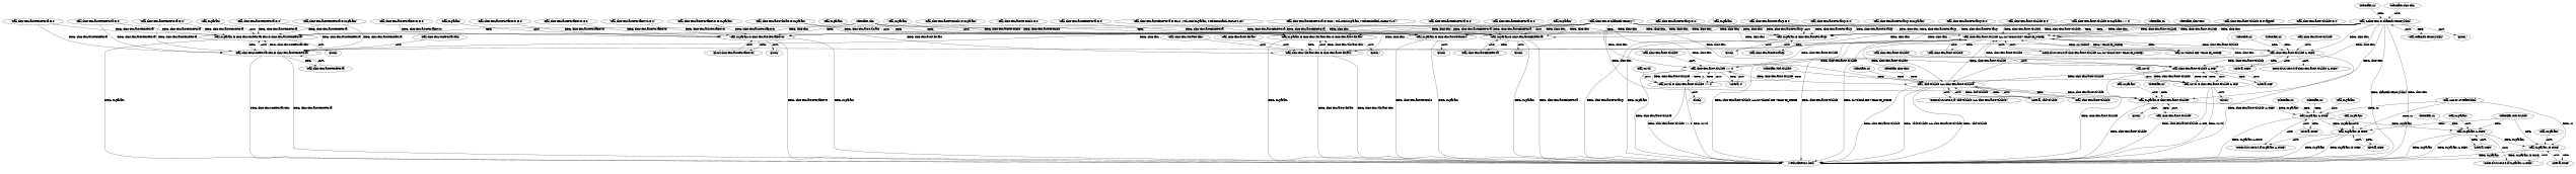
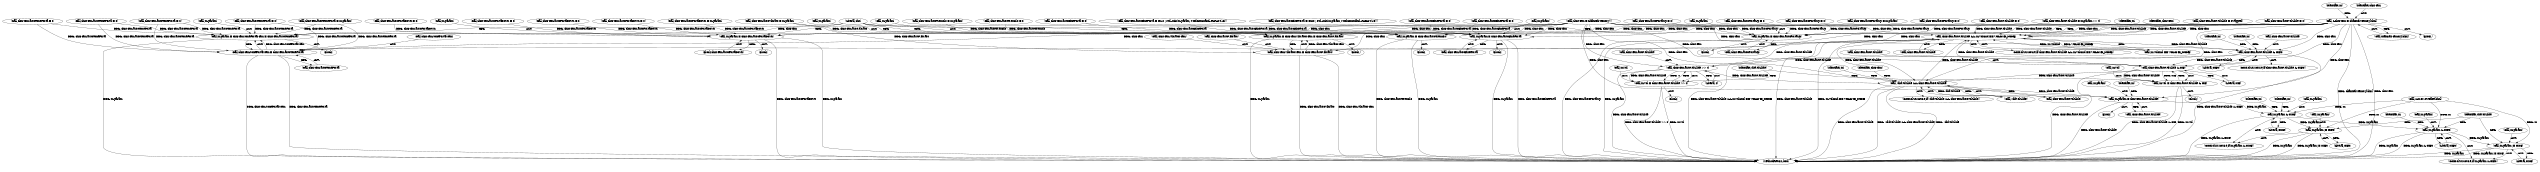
  digraph {
    n1 [label="(Call,&chnMem = channelMemory[chn])"]
    n2 [label="(Call,chnMem.autoVolSlide && m.volcmd == VOLCMD_NONE)"]
    n3 [label="(Call,chnMem.autoVolSlide & 0xF0)"]
    n4 [label="(Call,!didVolSlide && chnMem.autoVolSlide)"]
    n5 [label="(Call,m.param = chnMem.autoVolSlide)"]
    n6 [label="(Call,chnMem.autoVolSlide & 0xF)"]
    n7 [label="(Call,m.param = chnMem.autoPortaUp)"]
    n8 [label="(Call,m.param = chnMem.autoPortaDown)"]
    n9 [label="(Call,m.param = chnMem.autoFinePorta)"]
    n10 [label="(Call,m.param = chnMem.tonePortaMem = chnMem.autoTonePorta)"]
    n11 [label="(Call,chnMem.tonePortaMem = chnMem.autoTonePorta)"]
    n12 [label="(Call,m.param = chnMem.vibratoMem = chnMem.autoVibrato)"]
    n13 [label="(Call,chnMem.vibratoMem = chnMem.autoVibrato)"]
    n14 [label="(Call,m.param = chnMem.autoTremolo)"]
    n15 [label="(MethodReturn,bool)"]
    n16 [label="(Call,channelMemory[chn])"]
    n17 [label="(Block,)"]
    n18 [label="(Call,m.volcmd == VOLCMD_NONE)"]
    n19 [label="(ControlStructure,if(chnMem.autoVolSlide && m.volcmd == VOLCMD_NONE))"]
    n20 [label="(Call,chnMem.autoVolSlide)"]
    n21 [label="(Call,chnMem.autoVolSlide >> 4)"]
    n22 [label="(ControlStructure,if(chnMem.autoVolSlide & 0xF0))"]
    n23 [label="(Literal,0xF0)"]
    n24 [label="(Call,m.vol = chnMem.autoVolSlide >> 4)"]
    n25 [label="(Literal,4)"]
    n26 [label="(ControlStructure,if(!didVolSlide && chnMem.autoVolSlide))"]
-   n27 [label="(Literal,!didVolSlide)"]
+   n27 [label="(Call,!didVolSlide)"]
    n28 [label="(Call,chnMem.autoVolSlide)"]
    n29 [label="(Call,m.param & 0x0F)"]
    n30 [label="(Block,)"]
    n31 [label="(Call,chnMem.autoVolSlide)"]
    n32 [label="(Call,m.vol = chnMem.autoVolSlide & 0xF)"]
    n33 [label="(Literal,0xF)"]
    n34 [label="(Block,)"]
    n35 [label="(Call,chnMem.autoPortaUp)"]
    n36 [label="(Block,chnMem.autoPortaDown)"]
    n37 [label="(Block,)"]
    n38 [label="(Call,chnMem.autoFinePorta)"]
    n39 [label="(Block,)"]
    n40 [label="(Block,)"]
    n41 [label="(Call,chnMem.autoTonePorta)"]
    n42 [label="(Block,)"]
    n43 [label="(Block,)"]
    n44 [label="(Block,)"]
    n45 [label="(Call,m.param |= 0xF0)"]
    n46 [label="(Call,m.param & 0xF0)"]
    n47 [label="(ControlStructure,if(m.param & 0x0F))"]
    n48 [label="(Literal,0x0F)"]
    n49 [label="(Literal,0xF0)"]
    n50 [label="(Call,m.param |= 0x0F)"]
    n51 [label="(Literal,0xF0)"]
    n52 [label="(ControlStructure,if(m.param & 0xF0))"]
    n53 [label="(Literal,0x0F)"]
    n54 [label="(Block,)"]
    n55 [label="(Call,chnMem.autoVibrato)"]
    n56 [label="(Identifier,m)"]
    n57 [label="(Call,chnMem.autoPortaUp = m.param)"]
    n58 [label="(Identifier,m)"]
    n59 [label="(Call,chnMem.autoFinePorta = 0)"]
    n60 [label="(Call,chnMem.autoPortaDown = 0)"]
    n61 [label="(Call,chnMem.autoPortaDown = m.param)"]
    n62 [label="(Call,chnMem.autoVolSlide)"]
    n63 [label="(Call,m.param)"]
    n64 [label="(Call,chnMem.autoFinePorta = 0x10 | std::min(m.param, ModCommand::PARAM(15)))"]
    n65 [label="(Identifier,didVolSlide)"]
    n66 [label="(Identifier,chnMem)"]
    n67 [label="(Identifier,m)"]
    n68 [label="(Call,m.param)"]
    n69 [label="(Call,chnMem.tonePortaMem)"]
    n70 [label="(Call,chnMem.autoVolSlide = swapped)"]
    n71 [label="(Identifier,m)"]
    n72 [label="(Call,chnMem.autoTonePorta = m.param)"]
    n73 [label="(Call,chnMem.autoTremolo = m.param)"]
    n74 [label="(Call,m.param)"]
    n75 [label="(Identifier,chnMem)"]
    n76 [label="(Call,chnMem.autoFinePorta = 0x20 | std::min(m.param, ModCommand::PARAM(15)))"]
    n77 [label="(Identifier,m)"]
    n78 [label="(Call,chnMem.autoTremolo = 0)"]
    n79 [label="(Call,&m = rowBase[chn])"]
    n80 [label="(Identifier,m)"]
    n81 [label="(Call,chnMem.autoVolSlide)"]
    n82 [label="(Call,m.vol)"]
    n83 [label="(Call,chnMem.autoVolSlide = 0)"]
    n84 [label="(Identifier,chnMem)"]
    n85 [label="(Identifier,m)"]
    n86 [label="(Call,chnMem.autoVolSlide = 0)"]
    n87 [label="(Call,chnMem.autoVolSlide = m.param >> 4)"]
    n88 [label="(Call,chnMem.autoFinePorta = 0)"]
    n89 [label="(Call,m.vol)"]
    n90 [label="(Call,chnMem.autoTonePorta = 0)"]
-   n91 [label="(Identifier,chn)"]
+   n91 [label="(Literal,chn)"]
    n92 [label="(Call,chnMem.autoTonePorta = 0)"]
    n93 [label="(Call,m.param)"]
    n94 [label="(Call,chnMem.autoVolSlide)"]
    n95 [label="(Call,chnMem.autoVibrato = m.param)"]
    n96 [label="(Call,chnMem.autoTonePorta = 0)"]
    n97 [label="(Call,m.param)"]
    n98 [label="(Identifier,m)"]
    n99 [label="(Call,chnMem.autoFinePorta = 0)"]
    n100 [label="(Call,chnMem.autoPortaDown = 0)"]
    n101 [label="(Identifier,m)"]
    n102 [label="(Call,m.param)"]
    n103 [label="(Call,chnMem = ChannelMemory())"]
    n104 [label="(Call,chnMem.vibratoMem)"]
    n105 [label="(Identifier,didVolSlide)"]
    n106 [label="(Call,chnMem.autoPortaUp = 0)"]
    n107 [label="(Call,chnMem.autoPortaDown = 0)"]
    n108 [label="(Call,m.param)"]
    n109 [label="(Call,m.param)"]
    n110 [label="(Call,m.param)"]
    n111 [label="(Call,chnMem.autoPortaUp = 0)"]
    n112 [label="(Call,chnMem.autoTonePorta = 0)"]
    n113 [label="(Call,m.param)"]
    n114 [label="(Call,chnMem.autoPortaUp = 0)"]
    n115 [label="(Call,chnMem.autoPortaDown = 0)"]
    n116 [label="(Call,m.param)"]
    n117 [label="(Call,chnMem.autoPortaUp = 0)"]
    n1 -> n2 [label="DDG: chnMem"]
    n1 -> n3 [label="DDG: chnMem"]
    n1 -> n4 [label="DDG: chnMem"]
    n1 -> n5 [label="DDG: chnMem"]
    n1 -> n6 [label="DDG: chnMem"]
    n1 -> n7 [label="DDG: chnMem"]
    n1 -> n8 [label="DDG: chnMem"]
    n1 -> n9 [label="DDG: chnMem"]
    n1 -> n10 [label="DDG: chnMem"]
    n1 -> n11 [label="DDG: chnMem"]
    n1 -> n12 [label="DDG: chnMem"]
    n1 -> n13 [label="DDG: chnMem"]
    n1 -> n14 [label="DDG: chnMem"]
    n1 -> n15 [label="DDG: channelMemory[chn]"]
    n1 -> n15 [label="DDG: chnMem"]
    n1 -> n16 [label="CFG: "]
    n1 -> n17 [label="AST: "]
    n2 -> n3 [label="DDG: chnMem.autoVolSlide"]
    n2 -> n4 [label="DDG: chnMem.autoVolSlide"]
    n2 -> n15 [label="DDG: chnMem.autoVolSlide && m.volcmd == VOLCMD_NONE"]
    n2 -> n15 [label="DDG: chnMem.autoVolSlide"]
    n2 -> n15 [label="DDG: m.volcmd == VOLCMD_NONE"]
    n2 -> n18 [label="CFG: "]
    n2 -> n19 [label="AST: "]
    n2 -> n20 [label="CFG: "]
    n3 -> n6 [label="DDG: chnMem.autoVolSlide"]
    n3 -> n15 [label="DDG: chnMem.autoVolSlide & 0xF0"]
    n3 -> n21 [label="DDG: chnMem.autoVolSlide"]
    n3 -> n22 [label="AST: "]
    n3 -> n23 [label="CFG: "]
    n4 -> n2 [label="DDG: chnMem.autoVolSlide"]
    n4 -> n5 [label="DDG: chnMem.autoVolSlide"]
    n4 -> n15 [label="DDG: !didVolSlide"]
    n4 -> n15 [label="DDG: chnMem.autoVolSlide"]
    n4 -> n15 [label="DDG: !didVolSlide && chnMem.autoVolSlide"]
    n4 -> n26 [label="AST: "]
    n4 -> n27 [label="CFG: "]
    n4 -> n28 [label="CFG: "]
    n5 -> n15 [label="DDG: chnMem.autoVolSlide"]
    n5 -> n29 [label="DDG: m.param"]
    n5 -> n30 [label="AST: "]
    n5 -> n31 [label="CFG: "]
    n6 -> n2 [label="DDG: chnMem.autoVolSlide"]
    n6 -> n4 [label="DDG: chnMem.autoVolSlide"]
    n6 -> n15 [label="DDG: chnMem.autoVolSlide"]
    n6 -> n32 [label="AST: "]
    n6 -> n32 [label="DDG: chnMem.autoVolSlide"]
    n6 -> n32 [label="DDG: 0xF"]
    n6 -> n33 [label="CFG: "]
    n7 -> n15 [label="DDG: chnMem.autoPortaUp"]
    n7 -> n15 [label="DDG: m.param"]
    n7 -> n34 [label="AST: "]
    n7 -> n35 [label="CFG: "]
    n8 -> n15 [label="DDG: chnMem.autoPortaDown"]
    n8 -> n15 [label="DDG: m.param"]
    n8 -> n36 [label="CFG: "]
    n8 -> n37 [label="AST: "]
    n9 -> n15 [label="DDG: m.param"]
    n9 -> n15 [label="DDG: chnMem.autoFinePorta"]
    n9 -> n38 [label="CFG: "]
    n9 -> n39 [label="AST: "]
    n10 -> n11 [label="CFG: "]
    n10 -> n15 [label="DDG: m.param"]
    n10 -> n40 [label="AST: "]
    n11 -> n10 [label="AST: "]
    n11 -> n10 [label="DDG: chnMem.tonePortaMem"]
    n11 -> n15 [label="DDG: chnMem.tonePortaMem"]
    n11 -> n15 [label="DDG: chnMem.autoTonePorta"]
    n11 -> n41 [label="CFG: "]
    n12 -> n13 [label="CFG: "]
    n12 -> n15 [label="DDG: m.param"]
    n12 -> n42 [label="AST: "]
    n13 -> n12 [label="AST: "]
    n13 -> n12 [label="DDG: chnMem.vibratoMem"]
    n13 -> n15 [label="DDG: chnMem.autoVibrato"]
    n13 -> n15 [label="DDG: chnMem.vibratoMem"]
    n14 -> n15 [label="DDG: chnMem.autoTremolo"]
    n14 -> n15 [label="DDG: m.param"]
    n14 -> n43 [label="AST: "]
    n16 -> n1 [label="AST: "]
    n18 -> n2 [label="AST: "]
    n18 -> n2 [label="DDG: m.volcmd"]
    n18 -> n2 [label="DDG: VOLCMD_NONE"]
    n20 -> n2 [label="AST: "]
    n21 -> n2 [label="DDG: chnMem.autoVolSlide"]
    n21 -> n4 [label="DDG: chnMem.autoVolSlide"]
    n21 -> n15 [label="DDG: chnMem.autoVolSlide"]
    n21 -> n24 [label="AST: "]
    n21 -> n24 [label="DDG: chnMem.autoVolSlide"]
    n21 -> n24 [label="DDG: 4"]
    n21 -> n25 [label="CFG: "]
    n23 -> n3 [label="AST: "]
    n24 -> n15 [label="DDG: m.vol"]
    n24 -> n15 [label="DDG: chnMem.autoVolSlide >> 4"]
    n24 -> n21 [label="CFG: "]
    n24 -> n44 [label="AST: "]
    n25 -> n21 [label="AST: "]
    n27 -> n4 [label="AST: "]
    n27 -> n4 [label="DDG: didVolSlide"]
    n28 -> n4 [label="AST: "]
    n29 -> n15 [label="DDG: m.param & 0x0F"]
    n29 -> n45 [label="DDG: m.param"]
    n29 -> n46 [label="DDG: m.param"]
    n29 -> n47 [label="AST: "]
    n29 -> n48 [label="CFG: "]
    n31 -> n5 [label="AST: "]
    n32 -> n6 [label="CFG: "]
    n32 -> n15 [label="DDG: chnMem.autoVolSlide & 0xF"]
    n32 -> n15 [label="DDG: m.vol"]
    n32 -> n54 [label="AST: "]
    n33 -> n6 [label="AST: "]
    n35 -> n7 [label="AST: "]
    n36 -> n8 [label="AST: "]
    n38 -> n9 [label="AST: "]
    n41 -> n11 [label="AST: "]
    n45 -> n15 [label="DDG: m.param"]
    n45 -> n15 [label="DDG: m.param |= 0xF0"]
    n45 -> n47 [label="AST: "]
    n45 -> n49 [label="CFG: "]
    n46 -> n15 [label="DDG: m.param"]
    n46 -> n15 [label="DDG: m.param & 0xF0"]
    n46 -> n50 [label="DDG: m.param"]
    n46 -> n51 [label="CFG: "]
    n46 -> n52 [label="AST: "]
    n48 -> n29 [label="AST: "]
    n49 -> n45 [label="AST: "]
    n50 -> n15 [label="DDG: m.param"]
    n50 -> n15 [label="DDG: m.param |= 0x0F"]
    n50 -> n52 [label="AST: "]
    n50 -> n53 [label="CFG: "]
    n51 -> n46 [label="AST: "]
    n53 -> n50 [label="AST: "]
    n55 -> n13 [label="AST: "]
    n56 -> n46 [label="CFG: "]
    n57 -> n7 [label="DDG: chnMem.autoPortaUp"]
    n58 -> n29 [label="CFG: "]
    n59 -> n9 [label="DDG: chnMem.autoFinePorta"]
    n60 -> n8 [label="DDG: chnMem.autoPortaDown"]
    n61 -> n8 [label="DDG: chnMem.autoPortaDown"]
    n62 -> n21 [label="AST: "]
    n63 -> n5 [label="AST: "]
    n64 -> n9 [label="DDG: chnMem.autoFinePorta"]
    n65 -> n45 [label="CFG: "]
    n65 -> n46 [label="CFG: "]
    n65 -> n50 [label="CFG: "]
    n66 -> n2 [label="CFG: "]
    n67 -> n4 [label="CFG: "]
    n68 -> n29 [label="AST: "]
    n69 -> n11 [label="AST: "]
    n70 -> n2 [label="DDG: chnMem.autoVolSlide"]
    n71 -> n5 [label="CFG: "]
    n72 -> n10 [label="DDG: chnMem.autoTonePorta"]
    n72 -> n11 [label="DDG: chnMem.autoTonePorta"]
    n73 -> n14 [label="DDG: chnMem.autoTremolo"]
    n74 -> n45 [label="AST: "]
    n75 -> n4 [label="CFG: "]
    n76 -> n9 [label="DDG: chnMem.autoFinePorta"]
    n77 -> n3 [label="CFG: "]
    n78 -> n14 [label="DDG: chnMem.autoTremolo"]
    n79 -> n29 [label="DDG: m"]
    n79 -> n45 [label="DDG: m"]
+   n79 -> n46 [label="DDG: m"]
    n79 -> n50 [label="DDG: m"]
    n80 -> n1 [label="CFG: "]
    n81 -> n6 [label="AST: "]
    n82 -> n32 [label="AST: "]
    n83 -> n2 [label="DDG: chnMem.autoVolSlide"]
    n84 -> n1 [label="AST: "]
    n85 -> n3 [label="CFG: "]
    n86 -> n2 [label="DDG: chnMem.autoVolSlide"]
    n87 -> n2 [label="DDG: chnMem.autoVolSlide"]
    n88 -> n9 [label="DDG: chnMem.autoFinePorta"]
    n89 -> n24 [label="AST: "]
    n90 -> n10 [label="DDG: chnMem.autoTonePorta"]
    n90 -> n11 [label="DDG: chnMem.autoTonePorta"]
    n91 -> n7 [label="CFG: "]
    n91 -> n8 [label="CFG: "]
    n91 -> n9 [label="CFG: "]
    n91 -> n10 [label="CFG: "]
    n91 -> n12 [label="CFG: "]
    n91 -> n14 [label="CFG: "]
    n92 -> n10 [label="DDG: chnMem.autoTonePorta"]
    n92 -> n11 [label="DDG: chnMem.autoTonePorta"]
    n93 -> n14 [label="AST: "]
    n94 -> n3 [label="AST: "]
    n95 -> n12 [label="DDG: chnMem.autoVibrato"]
    n95 -> n13 [label="DDG: chnMem.autoVibrato"]
    n96 -> n10 [label="DDG: chnMem.autoTonePorta"]
    n96 -> n11 [label="DDG: chnMem.autoTonePorta"]
    n97 -> n50 [label="AST: "]
    n98 -> n29 [label="CFG: "]
    n99 -> n9 [label="DDG: chnMem.autoFinePorta"]
    n100 -> n8 [label="DDG: chnMem.autoPortaDown"]
    n101 -> n2 [label="CFG: "]
    n102 -> n12 [label="AST: "]
    n103 -> n2 [label="DDG: chnMem"]
    n103 -> n3 [label="DDG: chnMem"]
    n103 -> n4 [label="DDG: chnMem"]
    n103 -> n5 [label="DDG: chnMem"]
    n103 -> n6 [label="DDG: chnMem"]
    n103 -> n7 [label="DDG: chnMem"]
    n103 -> n8 [label="DDG: chnMem"]
    n103 -> n9 [label="DDG: chnMem"]
    n103 -> n10 [label="DDG: chnMem"]
    n103 -> n11 [label="DDG: chnMem"]
    n103 -> n12 [label="DDG: chnMem"]
    n103 -> n13 [label="DDG: chnMem"]
    n103 -> n14 [label="DDG: chnMem"]
    n103 -> n21 [label="DDG: chnMem"]
    n104 -> n13 [label="AST: "]
    n105 -> n24 [label="CFG: "]
    n105 -> n32 [label="CFG: "]
    n106 -> n7 [label="DDG: chnMem.autoPortaUp"]
    n107 -> n8 [label="DDG: chnMem.autoPortaDown"]
    n108 -> n10 [label="AST: "]
    n109 -> n8 [label="AST: "]
    n110 -> n46 [label="AST: "]
    n111 -> n7 [label="DDG: chnMem.autoPortaUp"]
    n112 -> n10 [label="DDG: chnMem.autoTonePorta"]
    n112 -> n11 [label="DDG: chnMem.autoTonePorta"]
    n113 -> n7 [label="AST: "]
    n114 -> n7 [label="DDG: chnMem.autoPortaUp"]
    n115 -> n8 [label="DDG: chnMem.autoPortaDown"]
    n116 -> n9 [label="AST: "]
    n117 -> n7 [label="DDG: chnMem.autoPortaUp"]
  }
